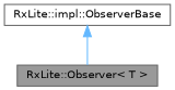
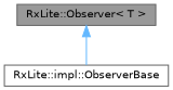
  digraph {
    node [color=gray40 fontname=Helvetica fontsize=10 shape=box style=filled]
    n1 [fillcolor=grey60 fontcolor=black height=0.2 label="RxLite::Observer\< T \>" width=0.4]
    n2 [fillcolor=white height=0.2 label="RxLite::impl::ObserverBase" width=0.4]
-   n2 -> n1 [color=steelblue1 dir=back fontname=Helvetica fontsize=10 labelfontname=Helvetica labelfontsize=10 style=solid]
+   n1 -> n2 [color=steelblue1 dir=back fontname=Helvetica fontsize=10 labelfontname=Helvetica labelfontsize=10 style=solid]
  }
